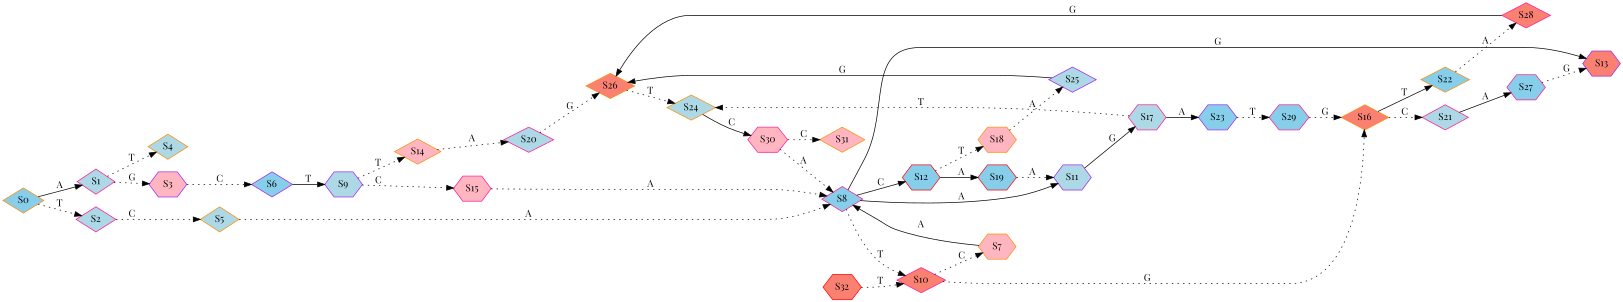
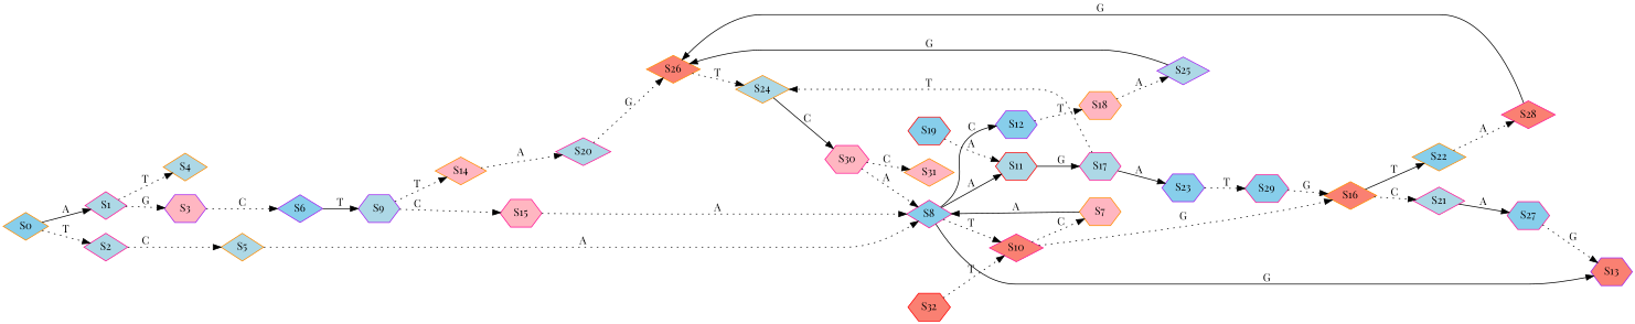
  strict digraph {
    fontname="Playfair Display"
    rankdir=LR
    node [color=deeppink fillcolor=lightblue fontname="Playfair Display" shape=diamond style=filled]
    edge [fontname="Playfair Display" style=dotted]
    S0 [color=darkorange fillcolor=skyblue]
    S1
    S2
    S3 [color=purple fillcolor=lightpink shape=hexagon]
    S4 [color=darkorange]
    S5 [color=darkorange]
    S6 [color=purple fillcolor=skyblue]
    S8 [fillcolor=skyblue]
    S9 [color=purple shape=hexagon]
    S7 [color=darkorange fillcolor=lightpink shape=hexagon]
    S10 [fillcolor=salmon]
-   S11 [color=purple shape=hexagon]
-   S12 [color=red fillcolor=skyblue shape=hexagon]
+   S11 [color=red shape=hexagon]
+   S12 [color=purple fillcolor=skyblue shape=hexagon]
    S13 [color=purple fillcolor=salmon shape=hexagon]
    S14 [color=darkorange fillcolor=lightpink]
    S15 [fillcolor=lightpink shape=hexagon]
    S16 [color=darkorange fillcolor=salmon]
    S17 [shape=hexagon]
    S18 [color=darkorange fillcolor=lightpink shape=hexagon]
    S19 [color=red fillcolor=skyblue shape=hexagon]
    S20
    S21
    S22 [color=darkorange fillcolor=skyblue]
    S23 [color=purple fillcolor=skyblue shape=hexagon]
    S24 [color=darkorange]
    S25 [color=purple]
    S26 [color=darkorange fillcolor=salmon]
    S27 [fillcolor=skyblue shape=hexagon]
    S28 [fillcolor=salmon]
    S29 [fillcolor=skyblue shape=hexagon]
    S30 [fillcolor=lightpink shape=hexagon]
    S31 [color=darkorange fillcolor=lightpink]
    S32 [color=red fillcolor=salmon shape=hexagon]
    S0 -> S1 [label=A style=solid]
    S0 -> S2 [label=T]
    S1 -> S3 [label=G]
    S1 -> S4 [label=T]
    S2 -> S5 [label=C]
    S3 -> S6 [label=C]
    S5 -> S8 [label=A]
    S6 -> S9 [label=T style=solid]
    S8 -> S10 [label=T]
    S8 -> S11 [label=A style=solid]
    S8 -> S12 [label=C style=solid]
    S8 -> S13 [label=G style=solid]
    S9 -> S14 [label=T]
    S9 -> S15 [label=C]
    S7 -> S8 [label=A style=solid]
    S10 -> S7 [label=C]
    S10 -> S16 [label=G]
    S11 -> S17 [label=G style=solid]
    S12 -> S18 [label=T]
-   S12 -> S19 [label=A style=solid]
    S14 -> S20 [label=A]
    S15 -> S8 [label=A]
    S16 -> S21 [label=C]
    S16 -> S22 [label=T style=solid]
    S17 -> S23 [label=A style=solid]
    S17 -> S24 [label=T]
    S18 -> S25 [label=A]
    S19 -> S11 [label=A]
    S20 -> S26 [label=G]
    S21 -> S27 [label=A style=solid]
    S22 -> S28 [label=A]
    S23 -> S29 [label=T]
    S24 -> S30 [label=C style=solid]
    S25 -> S26 [label=G style=solid]
    S26 -> S24 [label=T]
    S27 -> S13 [label=G]
    S28 -> S26 [label=G style=solid]
    S29 -> S16 [label=G]
    S30 -> S8 [label=A]
    S30 -> S31 [label=C]
    S32 -> S10 [label=T]
  }
